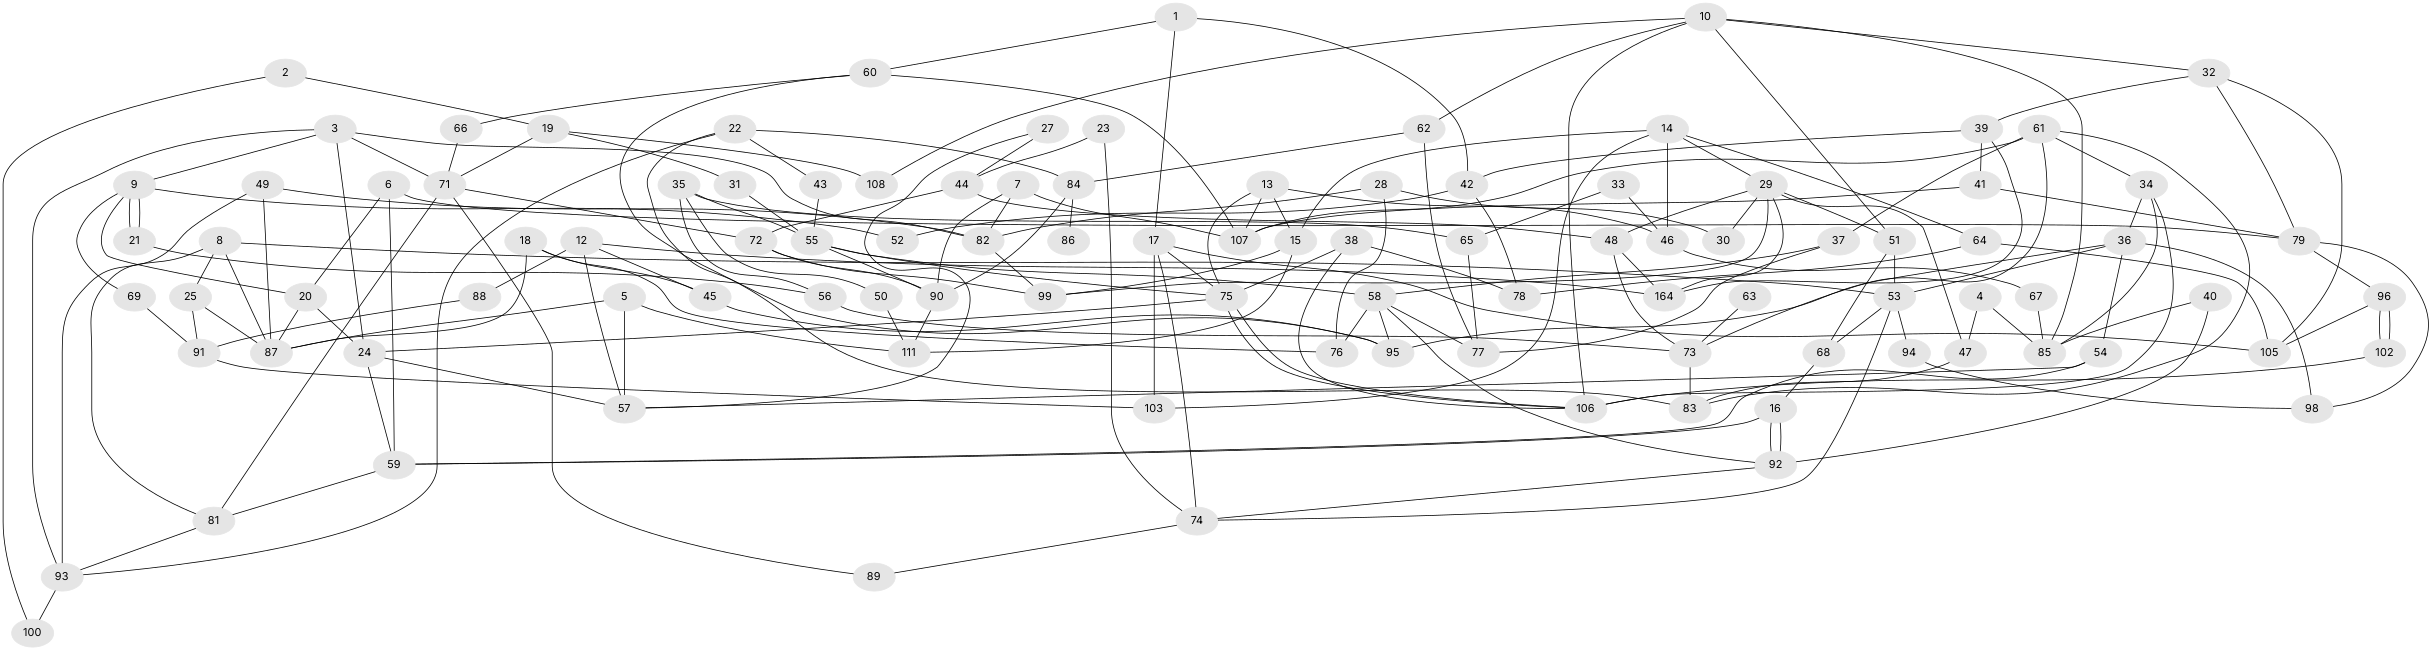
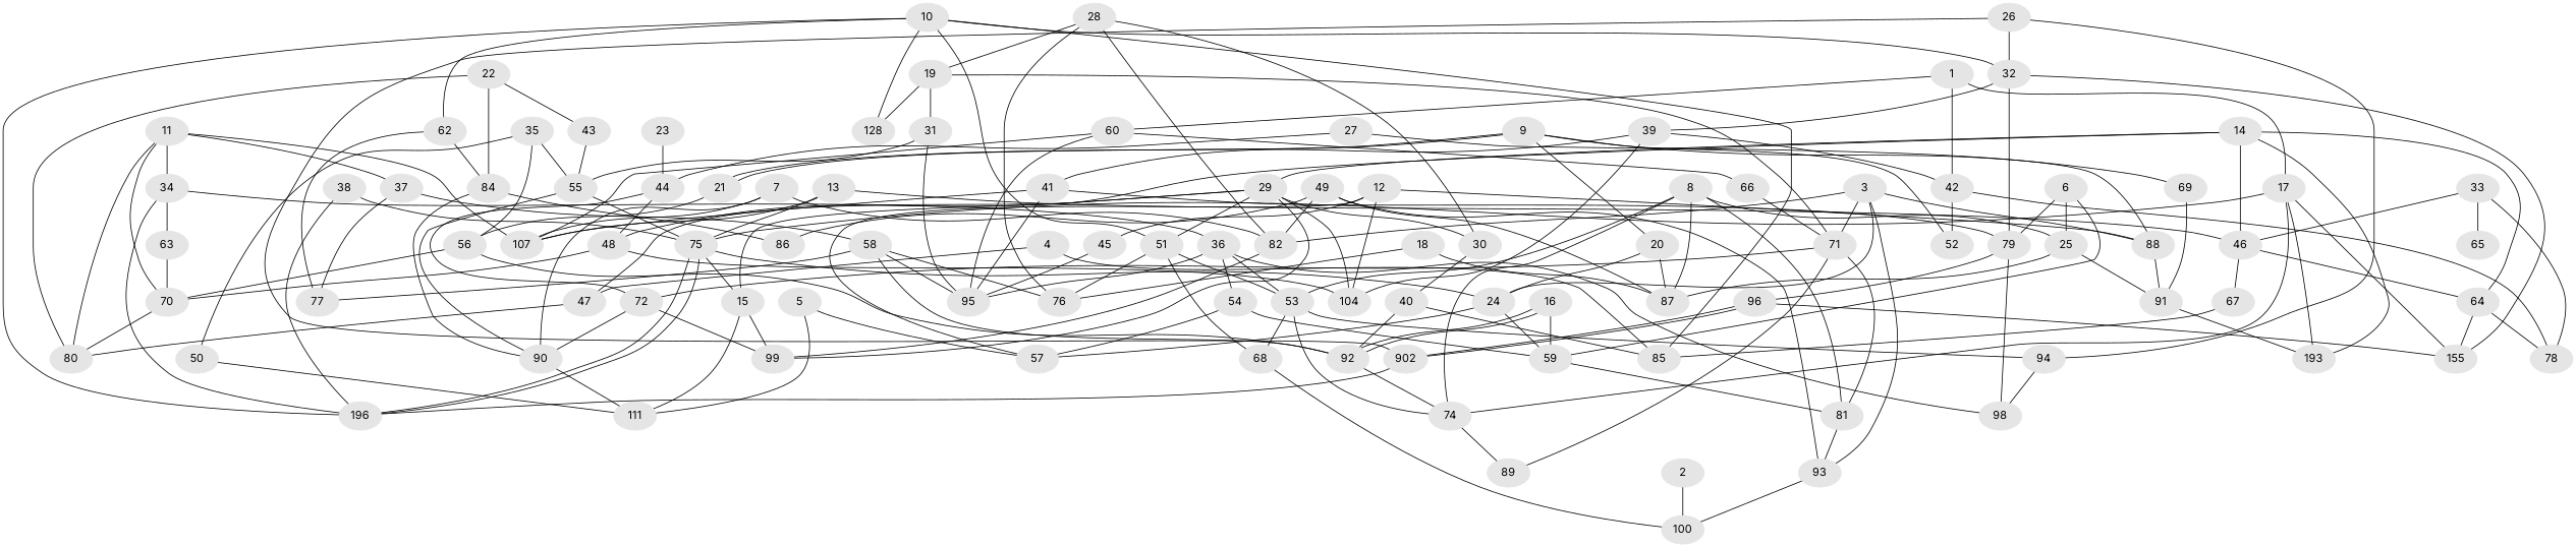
  graph {
    fontname=Inter
    node [color=gray90 fontname=Inter style=filled]
    edge [fontname=Inter]
    1
    17
    42
    60
    75
-   103
+   103 [label=193]
    74
-   105
+   105 [label=155]
    52
    78
    107
    95
    66
    2
    19
    100
-   108
+   108 [label=128]
    31
    71
    3
    9
    24
    82
    93
    4
    47
    85
    20
    21
    69
    57
    59
    99
-   83
+   83 [label=80]
    5
    87
    n37 [label=111]
    6
    25
    79
    91
    81
    98
    96
    7
    90
    8
    53
    94
    68
    56
    10
    32
    51
    62
-   106
+   106 [label=196]
    39
    76
    77
    84
-   11 [label=61]
+   11
    34
    37
-   70 [label=73]
+   70
    36
    63
    58
    12
    45
    88
-   104 [label=164]
+   104
    13
    15
    46
    64
    67
    14
    29
    30
    48
    16
    92
    89
    18
    55
    72
    22
    43
    86
    23
    44
-   102
+   26
+   102 [label=902]
    27
    28
    40
    41
    33
    65
    54
    35
    50
    38
    49
    1 -- 17
    1 -- 42
    1 -- 60
    17 -- 75
    17 -- 103
    17 -- 74
    17 -- 105
    42 -- 52
    42 -- 78
    60 -- 107
    60 -- 95
    60 -- 66
    75 -- 24
    75 -- 106
    75 -- 106
    74 -- 89
    66 -- 71
-   2 -- 19
+   28 -- 19
    2 -- 100
    19 -- 108
    19 -- 31
    19 -- 71
+   31 -- 95
    31 -- 55
    71 -- 81
    71 -- 89
    71 -- 72
    3 -- 71
-   3 -- 9
+   3 -- 88
    3 -- 24
    3 -- 82
    3 -- 93
    9 -- 52
    9 -- 20
    9 -- 21
    9 -- 21
    9 -- 69
    24 -- 57
    24 -- 59
    82 -- 99
    93 -- 100
    4 -- 47
    4 -- 85
    47 -- 83
    20 -- 24
    20 -- 87
    21 -- 56
    69 -- 91
    59 -- 81
    5 -- 57
-   5 -- 87
    5 -- n37
    6 -- 59
-   6 -- 20
+   6 -- 25
    6 -- 79
    25 -- 87
    25 -- 91
    79 -- 98
    79 -- 96
    91 -- 103
    81 -- 93
    96 -- 105
    96 -- 102
    96 -- 102
    7 -- 107
    7 -- 82
    7 -- 90
    90 -- n37
    8 -- 87
    8 -- 25
    8 -- 81
    8 -- 53
    53 -- 74
    53 -- 94
    53 -- 68
    94 -- 98
-   68 -- 16
+   68 -- 100
    56 -- 70
+   56 -- 92
    10 -- 108
    10 -- 85
    10 -- 32
    10 -- 51
    10 -- 62
    10 -- 106
    32 -- 105
    32 -- 79
    32 -- 39
    51 -- 53
    51 -- 68
+   51 -- 76
    62 -- 77
    62 -- 84
    39 -- 42
    39 -- 104
    39 -- 41
    84 -- 90
    84 -- 86
    11 -- 107
    11 -- 83
    11 -- 34
    11 -- 37
    11 -- 70
    34 -- 106
    34 -- 36
-   34 -- 85
+   34 -- 63
    37 -- 77
    37 -- 58
    70 -- 83
    36 -- 95
    36 -- 98
    36 -- 53
    36 -- 54
    63 -- 70
    58 -- 95
    58 -- 76
    58 -- 77
    58 -- 92
    12 -- 57
    12 -- 45
    12 -- 88
    12 -- 104
    45 -- 95
    88 -- 91
    13 -- 75
    13 -- 107
-   13 -- 15
+   75 -- 15
    13 -- 46
    15 -- 99
    15 -- n37
+   46 -- 64
    46 -- 67
    64 -- 105
    64 -- 78
    67 -- 85
    14 -- 103
    14 -- 15
    14 -- 46
    14 -- 64
    14 -- 29
    29 -- 47
    29 -- 99
    29 -- 51
    29 -- 104
    29 -- 30
    29 -- 48
+   30 -- 40
    48 -- 70
    48 -- 104
    16 -- 59
    16 -- 92
    16 -- 92
    92 -- 74
    18 -- 87
    18 -- 76
-   18 -- 45
    55 -- 75
    55 -- 90
-   55 -- 58
    72 -- 99
    72 -- 90
-   22 -- 93
    22 -- 83
    22 -- 84
    22 -- 43
    43 -- 55
-   23 -- 74
+   8 -- 74
    23 -- 44
    44 -- 48
    44 -- 72
+   26 -- 94
+   26 -- 32
+   26 -- 102
    102 -- 106
-   27 -- 57
+   27 -- 88
    27 -- 44
    28 -- 82
    28 -- 76
    28 -- 30
    40 -- 85
    40 -- 92
    41 -- 107
+   41 -- 95
    41 -- 79
    33 -- 46
    33 -- 65
-   65 -- 77
    54 -- 57
    54 -- 59
    35 -- 56
    35 -- 55
-   35 -- 65
    35 -- 50
    50 -- n37
    38 -- 75
-   38 -- 78
+   33 -- 78
    38 -- 106
    49 -- 82
    49 -- 93
    49 -- 87
+   49 -- 86
  }
